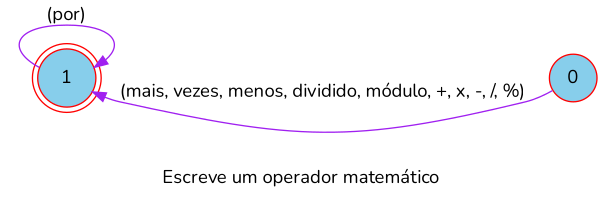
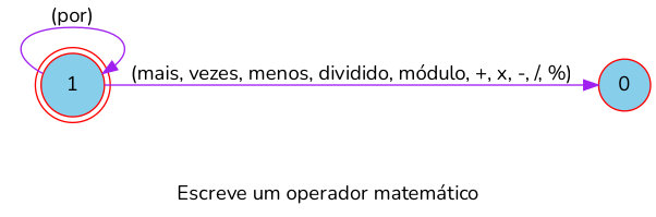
  digraph {
    alias=true
    desc="Escreve um operador matemático (*, -, +, /, '%') pensando para ser usado com expressões"
    examples="\n      mais,\n      vezes,\n      menos,\n      dividido por,\n      módulo\n    "
    label="Escreve um operador matemático"
    lang="pt-BR"
    langName="Português"
    rankdir=LR
    title="Escreve uma operador matemático"
    fontname=Nunito
    node [style=filled fillcolor=skyblue color=red fontname=Nunito]
    edge [color=purple fontname=Nunito]
    1 [shape=doublecircle]
    0 [shape=circle]
    1 -> 1 [label="(por)"]
-   0 -> 1 [disableSpellcheck=true label="(mais, vezes, menos, dividido, módulo, +, x, -, /, %)" store=mathOperator]
+   1 -> 0 [disableSpellcheck=true label="(mais, vezes, menos, dividido, módulo, +, x, -, /, %)" store=mathOperator]
  }
